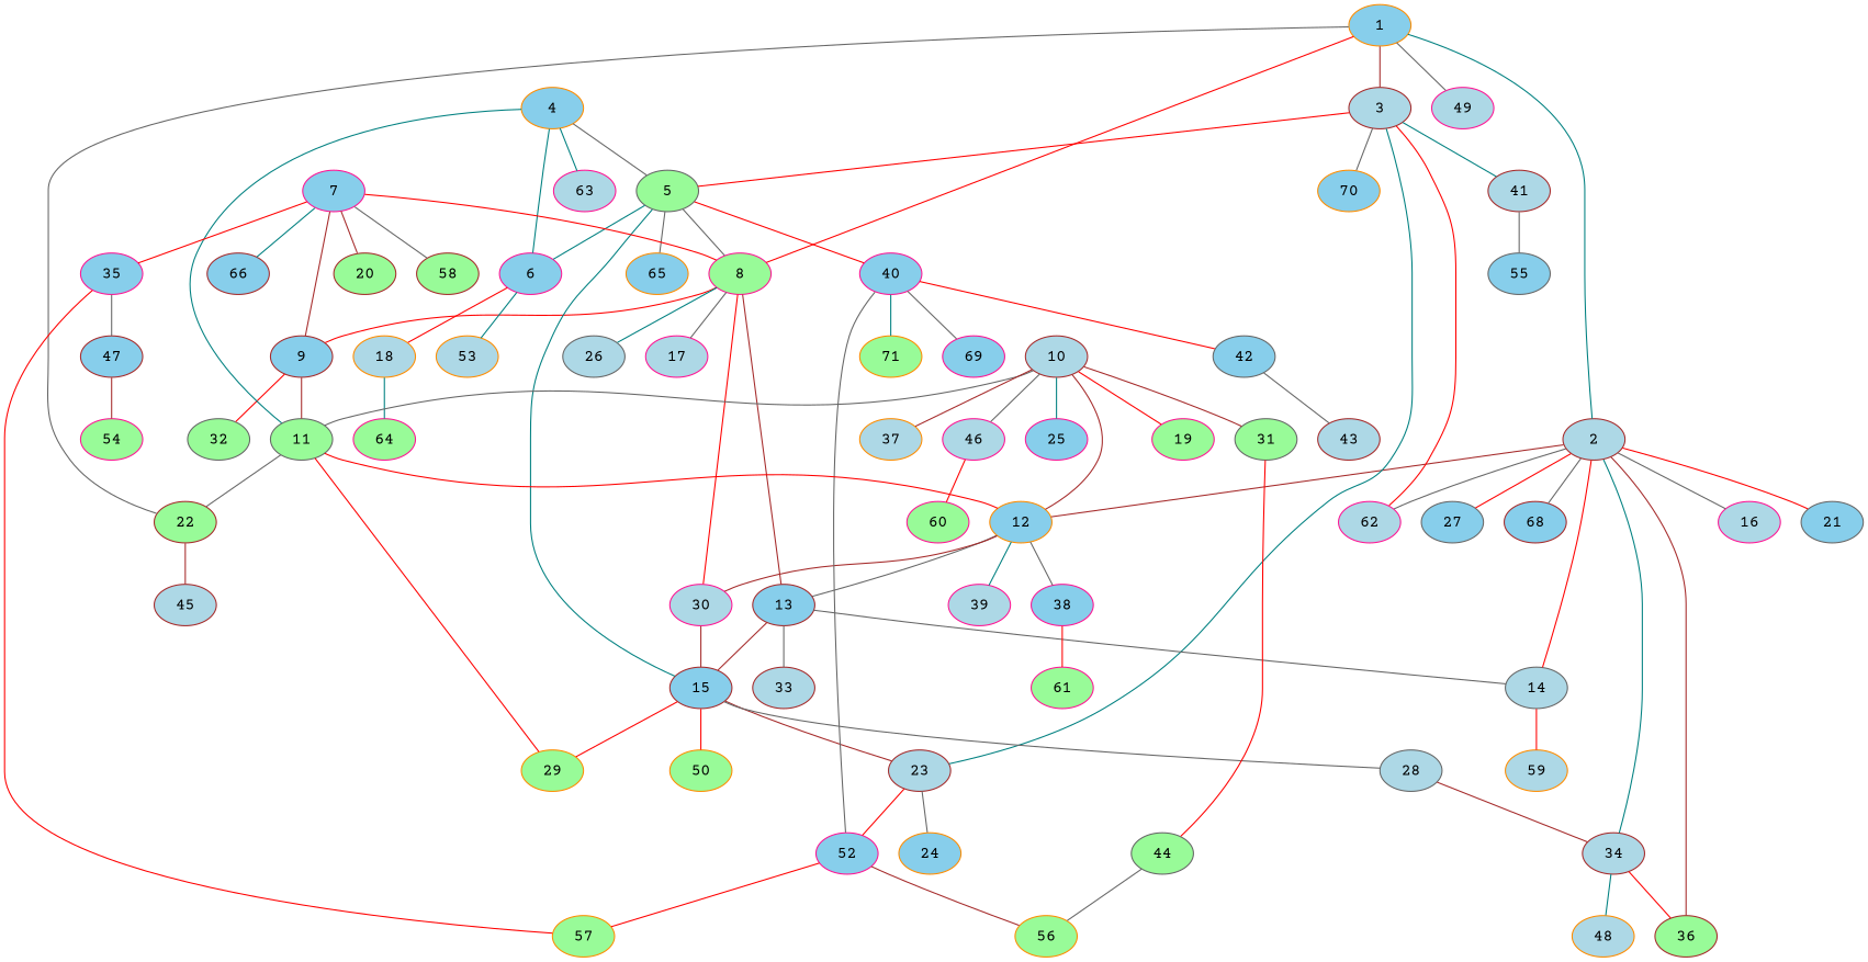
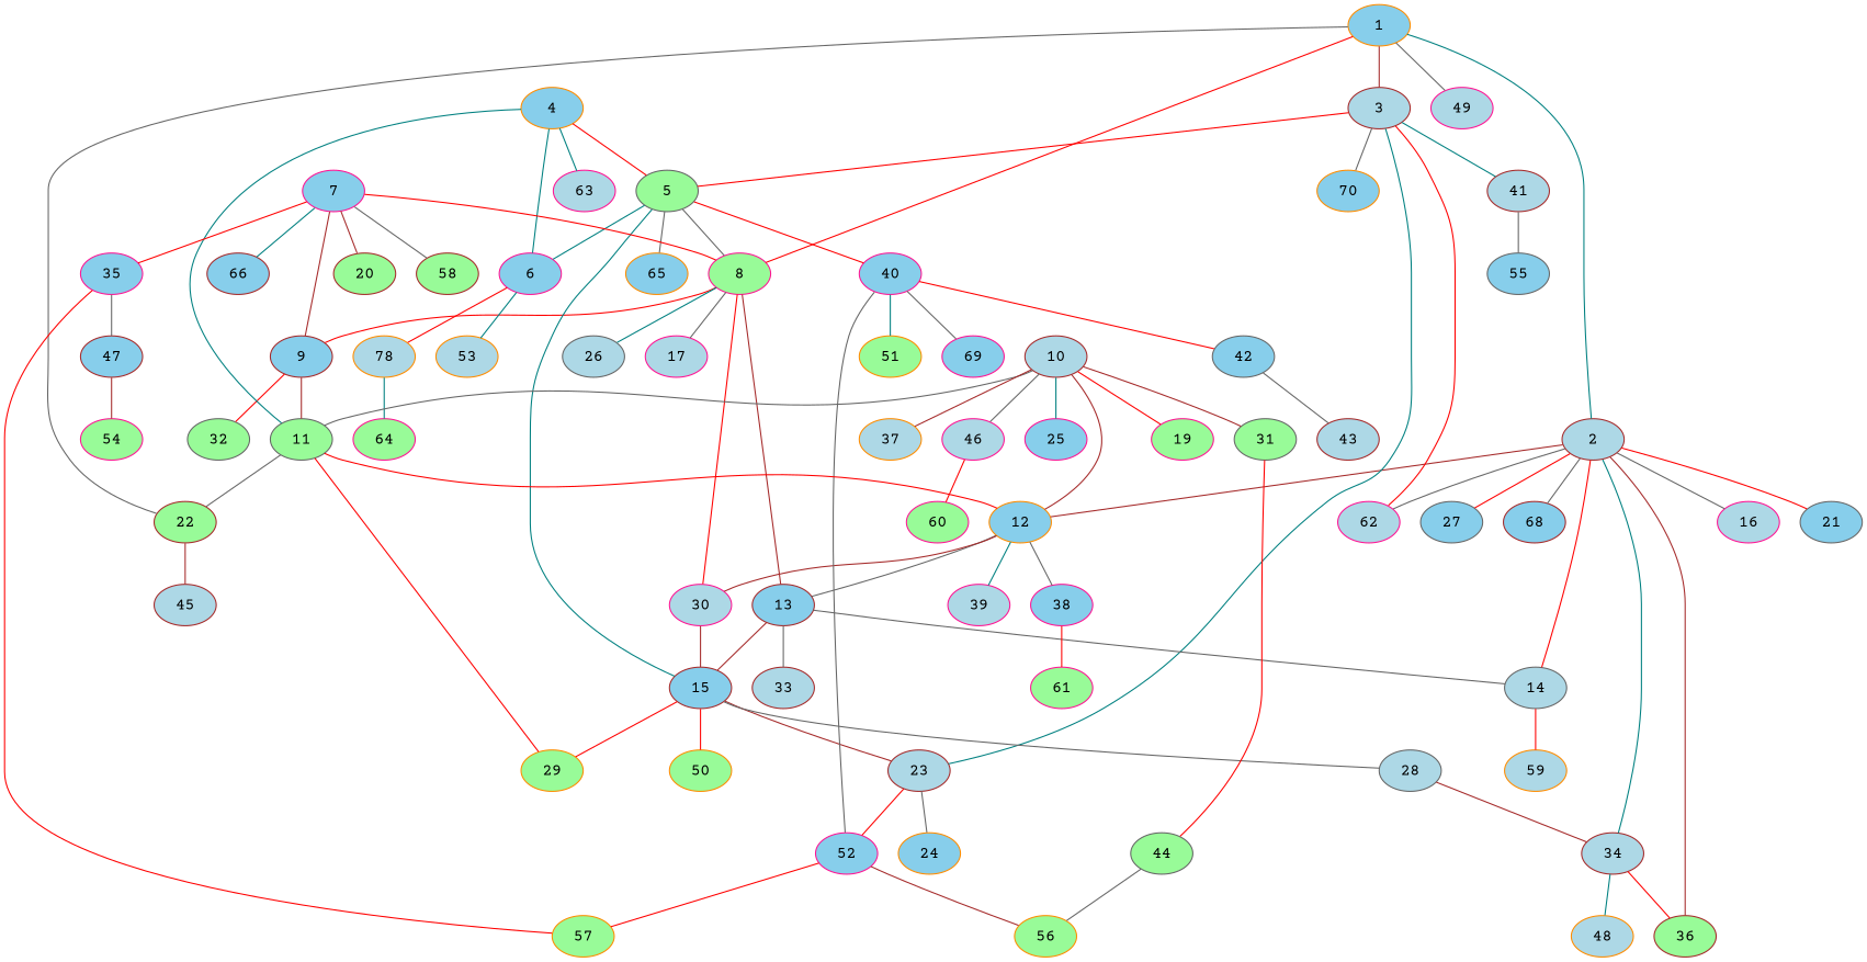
  graph {
    fontname="Courier Prime"
    node [color=deeppink fillcolor=lightblue fontname="Courier Prime" style=filled]
    edge [color=red fontname="Courier Prime"]
    1 [color=darkorange fillcolor=skyblue]
    2 [color=brown]
    3 [color=brown]
    8 [fillcolor=palegreen]
    22 [color=brown fillcolor=palegreen]
    49
    12 [color=darkorange fillcolor=skyblue]
    14 [color=gray40]
    16
    21 [color=gray40 fillcolor=skyblue]
    27 [color=gray40 fillcolor=skyblue]
    34 [color=brown]
    36 [color=brown fillcolor=palegreen]
    68 [color=brown fillcolor=skyblue]
    62
    5 [color=gray40 fillcolor=palegreen]
    23 [color=brown]
    41 [color=brown]
    70 [color=darkorange fillcolor=skyblue]
    9 [color=brown fillcolor=skyblue]
    13 [color=brown fillcolor=skyblue]
    17
    26 [color=gray40]
    30
    45 [color=brown]
    38 [fillcolor=skyblue]
    39
    59 [color=darkorange]
    48 [color=darkorange]
    6 [fillcolor=skyblue]
    15 [color=brown fillcolor=skyblue]
    40 [fillcolor=skyblue]
    65 [color=darkorange fillcolor=skyblue]
    24 [color=darkorange fillcolor=skyblue]
    52 [fillcolor=skyblue]
    55 [color=gray40 fillcolor=skyblue]
    4 [color=darkorange fillcolor=skyblue]
    11 [color=gray40 fillcolor=palegreen]
    63
-   18 [color=darkorange]
+   18 [color=darkorange label=78]
    53 [color=darkorange]
    29 [color=darkorange fillcolor=palegreen]
    28 [color=gray40]
    50 [color=darkorange fillcolor=palegreen]
    42 [color=gray40 fillcolor=skyblue]
-   51 [color=darkorange fillcolor=palegreen label=71]
+   51 [color=darkorange fillcolor=palegreen]
    69 [fillcolor=skyblue]
    64 [fillcolor=palegreen]
    7 [fillcolor=skyblue]
    20 [color=brown fillcolor=palegreen]
    35 [fillcolor=skyblue]
    58 [color=brown fillcolor=palegreen]
    66 [color=brown fillcolor=skyblue]
    32 [color=gray40 fillcolor=palegreen]
    47 [color=brown fillcolor=skyblue]
    57 [color=darkorange fillcolor=palegreen]
    33 [color=brown]
    10 [color=brown]
    19 [fillcolor=palegreen]
    25 [fillcolor=skyblue]
    31 [color=gray40 fillcolor=palegreen]
    37 [color=darkorange]
    46
    44 [color=gray40 fillcolor=palegreen]
    60 [fillcolor=palegreen]
    61 [fillcolor=palegreen]
    56 [color=darkorange fillcolor=palegreen]
    54 [fillcolor=palegreen]
    43 [color=brown]
    1 -- 2 [color=teal]
    1 -- 3 [color=brown]
    1 -- 8
    1 -- 22 [color=gray40]
    1 -- 49 [color=gray40]
    2 -- 12 [color=brown]
    2 -- 14
    2 -- 16 [color=gray40]
    2 -- 21
    2 -- 27
    2 -- 34 [color=teal]
    2 -- 36 [color=brown]
    2 -- 68 [color=gray40]
    2 -- 62 [color=gray40]
    3 -- 62
    3 -- 5
    3 -- 23 [color=teal]
    3 -- 41 [color=teal]
    3 -- 70 [color=gray40]
    8 -- 9
    8 -- 13 [color=brown]
    8 -- 17 [color=gray40]
    8 -- 26 [color=teal]
    8 -- 30
    22 -- 45 [color=brown]
    12 -- 13 [color=gray40]
    12 -- 30 [color=brown]
    12 -- 38 [color=gray40]
    12 -- 39 [color=teal]
    14 -- 59
    34 -- 36
    34 -- 48 [color=teal]
    5 -- 8 [color=gray40]
    5 -- 6 [color=teal]
    5 -- 15 [color=teal]
    5 -- 40
    5 -- 65 [color=gray40]
    23 -- 24 [color=gray40]
    23 -- 52
    41 -- 55 [color=gray40]
    9 -- 11 [color=brown]
    9 -- 32
    13 -- 14 [color=gray40]
    13 -- 15 [color=brown]
    13 -- 33 [color=gray40]
    30 -- 15 [color=brown]
    38 -- 61
    6 -- 18
    6 -- 53 [color=teal]
    15 -- 23 [color=brown]
    15 -- 29
    15 -- 28 [color=gray40]
    15 -- 50
    40 -- 52 [color=gray40]
    40 -- 42
    40 -- 51 [color=teal]
    40 -- 69 [color=gray40]
    52 -- 57
    52 -- 56 [color=brown]
-   4 -- 5 [color=gray40]
+   4 -- 5
    4 -- 6 [color=teal]
    4 -- 11 [color=teal]
    4 -- 63 [color=teal]
    11 -- 22 [color=gray40]
    11 -- 12
    11 -- 29
    18 -- 64 [color=teal]
    28 -- 34 [color=brown]
    42 -- 43 [color=gray40]
    7 -- 8
    7 -- 9 [color=brown]
    7 -- 20 [color=brown]
    7 -- 35
    7 -- 58 [color=gray40]
    7 -- 66 [color=teal]
    35 -- 47 [color=gray40]
    35 -- 57
    47 -- 54 [color=brown]
    10 -- 12 [color=brown]
    10 -- 11 [color=gray40]
    10 -- 19
    10 -- 25 [color=teal]
    10 -- 31 [color=brown]
    10 -- 37 [color=brown]
    10 -- 46 [color=gray40]
    31 -- 44
    46 -- 60
    44 -- 56 [color=gray40]
  }
